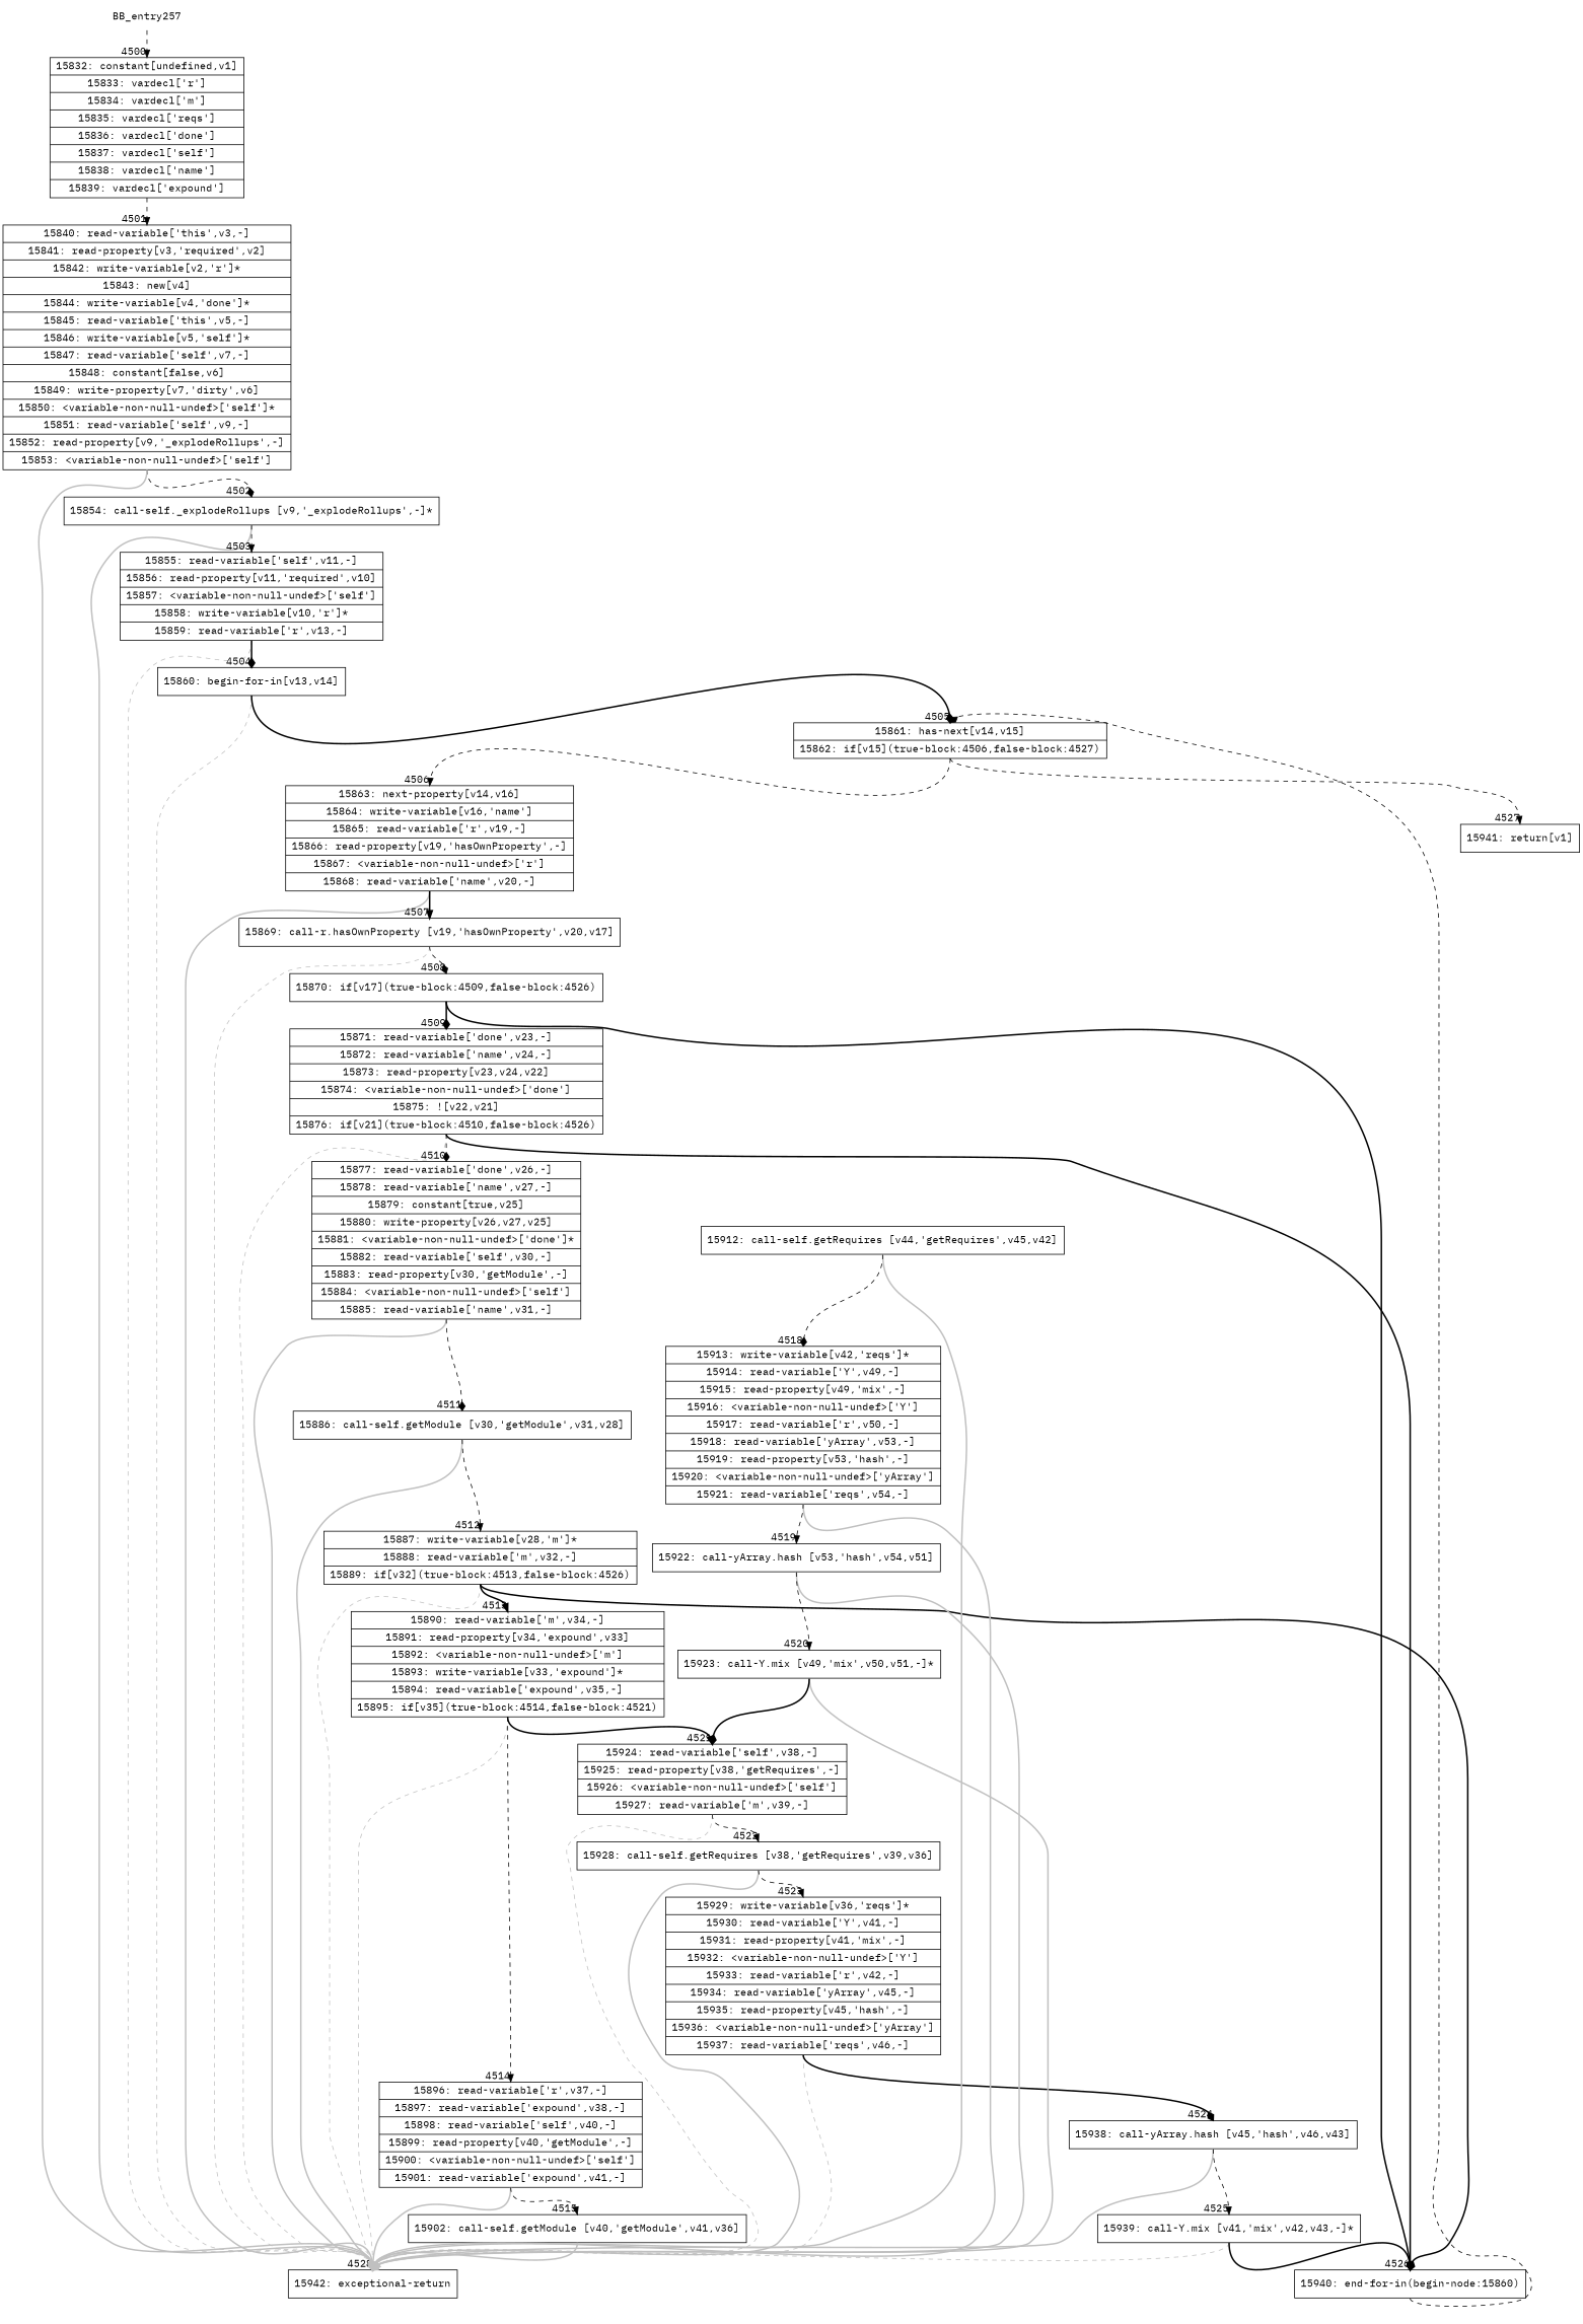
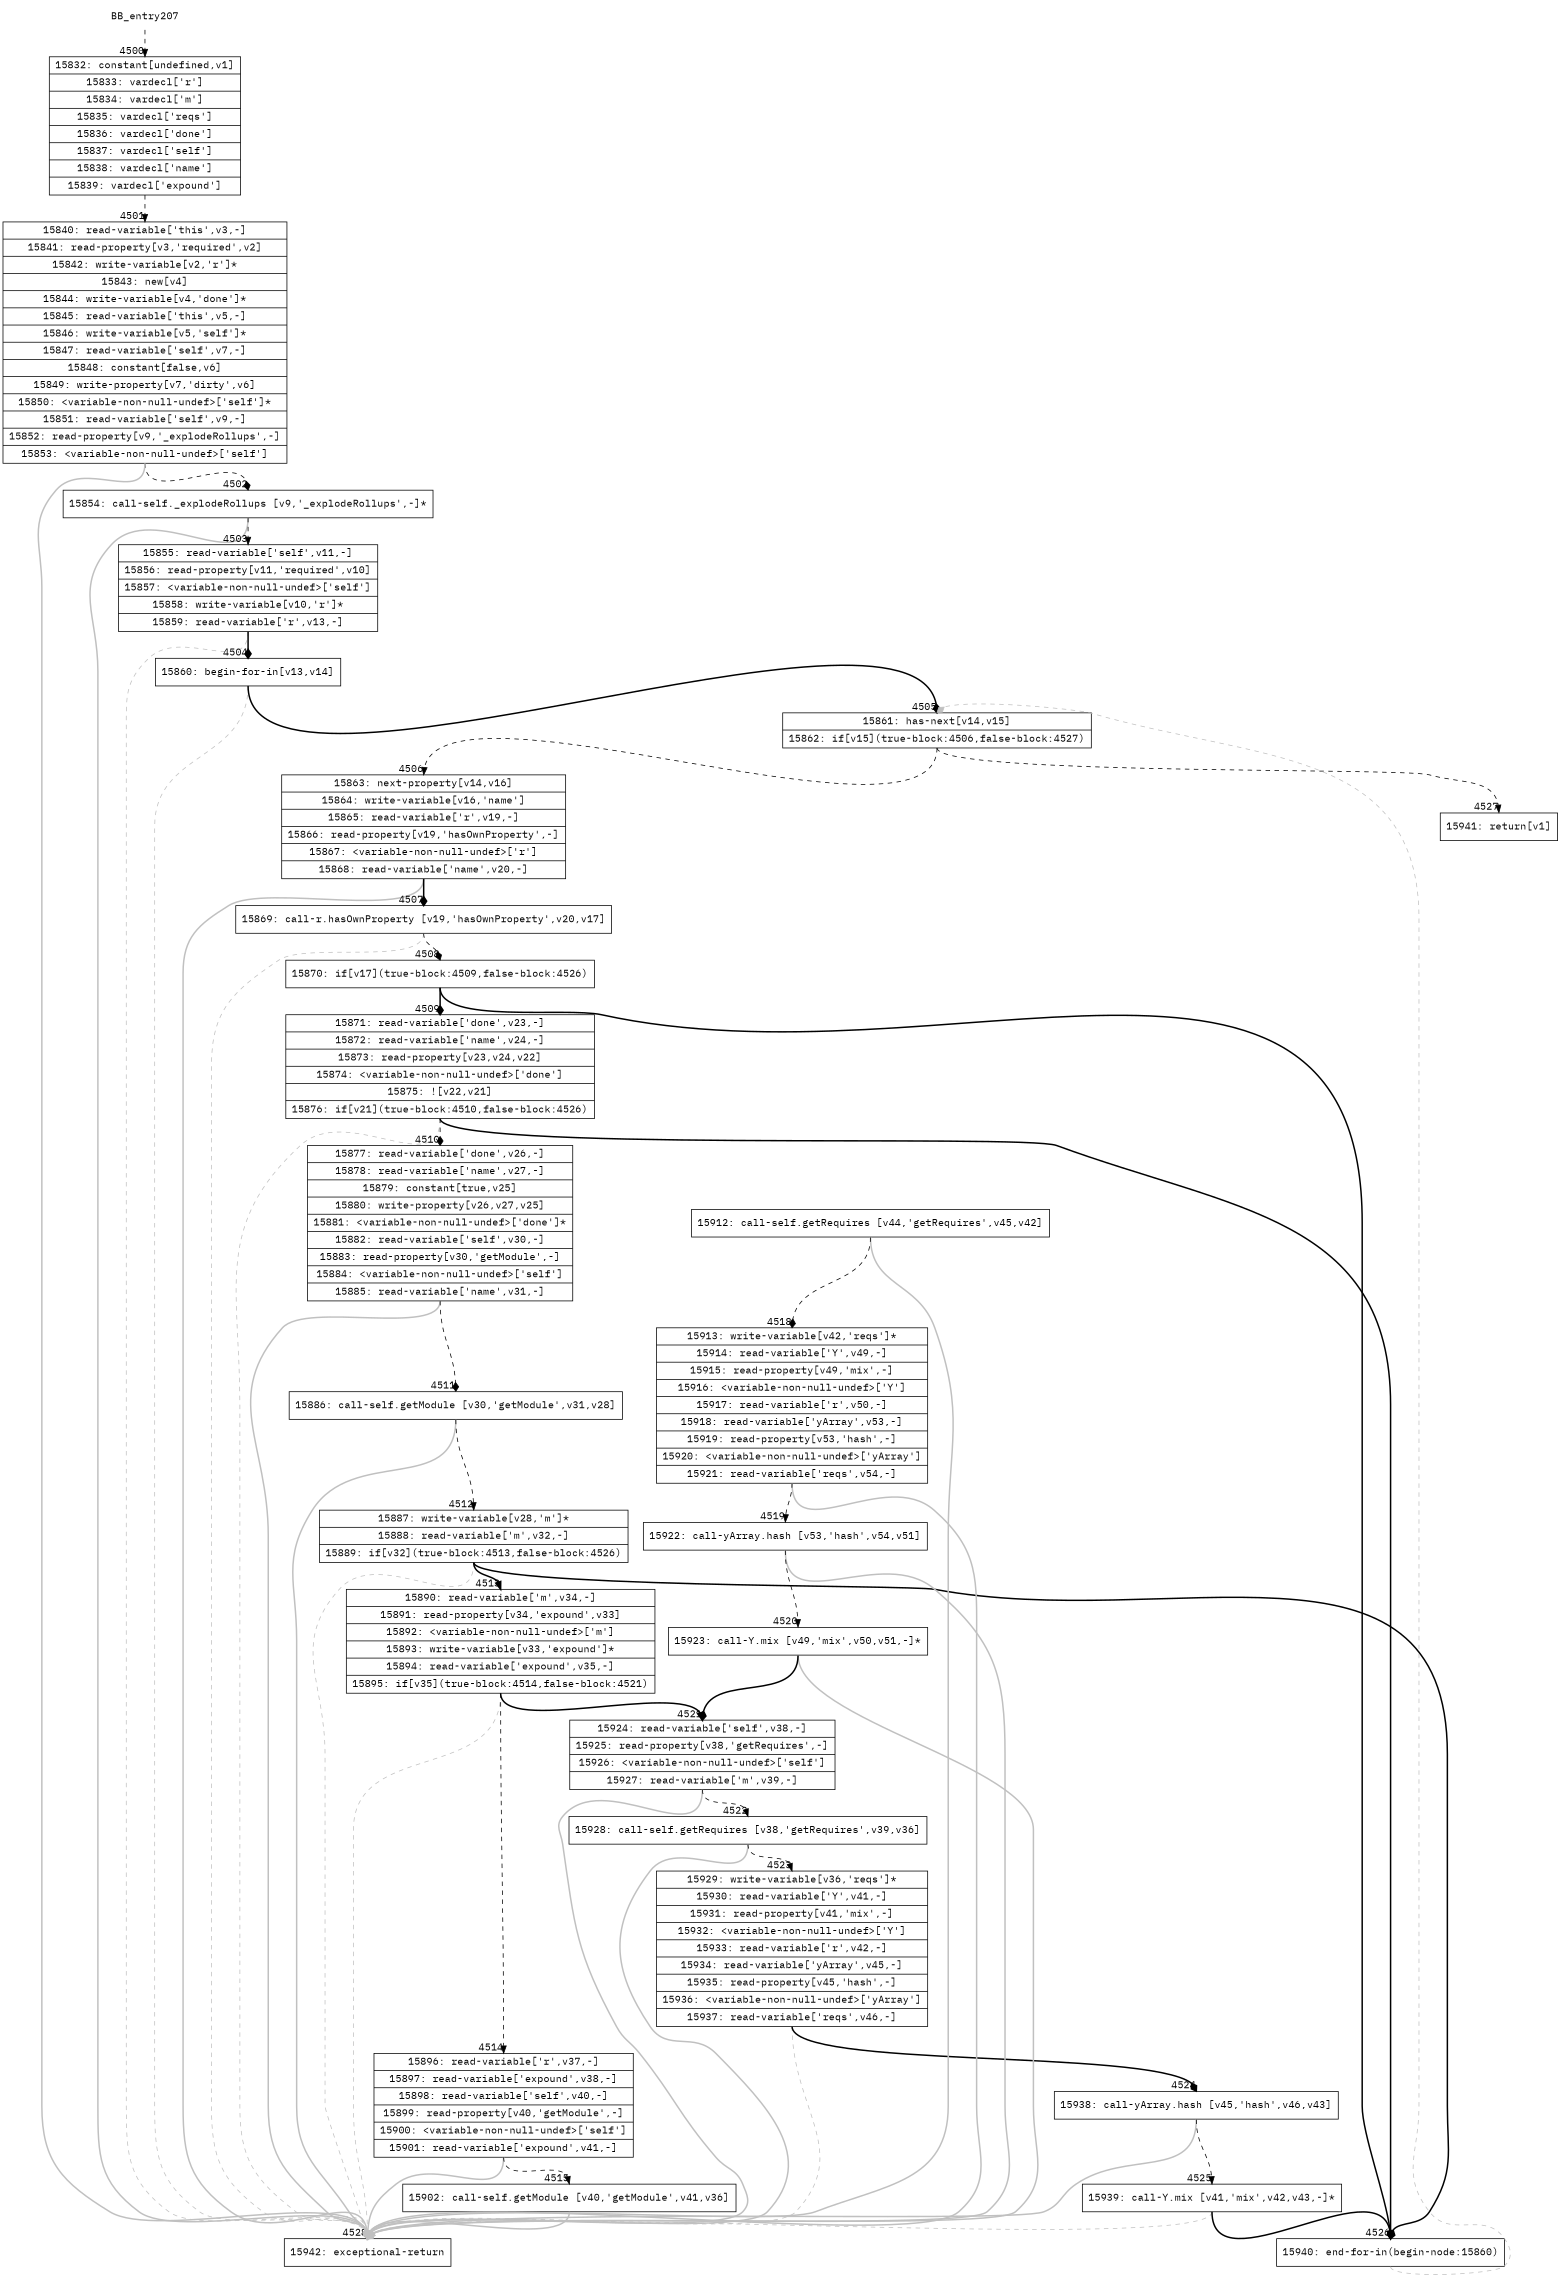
  digraph {
    fontname="IBM Plex Mono"
    rankdir=TD
    node [fontname="IBM Plex Mono" shape=record]
    edge [arrowhead=diamond fontname="IBM Plex Mono" headport=n style=dashed tailport=s]
-   BB_entry207 [shape=none label=BB_entry257]
+   BB_entry207 [shape=none]
    n2 [label="{15832: constant[undefined,v1]|15833: vardecl['r']|15834: vardecl['m']|15835: vardecl['reqs']|15836: vardecl['done']|15837: vardecl['self']|15838: vardecl['name']|15839: vardecl['expound']}"]
    n3 [label="{15840: read-variable['this',v3,-]|15841: read-property[v3,'required',v2]|15842: write-variable[v2,'r']*|15843: new[v4]|15844: write-variable[v4,'done']*|15845: read-variable['this',v5,-]|15846: write-variable[v5,'self']*|15847: read-variable['self',v7,-]|15848: constant[false,v6]|15849: write-property[v7,'dirty',v6]|15850: \<variable-non-null-undef\>['self']*|15851: read-variable['self',v9,-]|15852: read-property[v9,'_explodeRollups',-]|15853: \<variable-non-null-undef\>['self']}"]
    n4 [label="{15854: call-self._explodeRollups [v9,'_explodeRollups',-]*}"]
    n5 [label="{15942: exceptional-return}"]
    n6 [label="{15855: read-variable['self',v11,-]|15856: read-property[v11,'required',v10]|15857: \<variable-non-null-undef\>['self']|15858: write-variable[v10,'r']*|15859: read-variable['r',v13,-]}"]
    n7 [label="{15860: begin-for-in[v13,v14]}"]
    n8 [label="{15861: has-next[v14,v15]|15862: if[v15](true-block:4506,false-block:4527)}"]
    n9 [label="{15863: next-property[v14,v16]|15864: write-variable[v16,'name']|15865: read-variable['r',v19,-]|15866: read-property[v19,'hasOwnProperty',-]|15867: \<variable-non-null-undef\>['r']|15868: read-variable['name',v20,-]}"]
    n10 [label="{15941: return[v1]}"]
    n11 [label="{15869: call-r.hasOwnProperty [v19,'hasOwnProperty',v20,v17]}"]
    n12 [label="{15870: if[v17](true-block:4509,false-block:4526)}"]
    n13 [label="{15871: read-variable['done',v23,-]|15872: read-variable['name',v24,-]|15873: read-property[v23,v24,v22]|15874: \<variable-non-null-undef\>['done']|15875: ![v22,v21]|15876: if[v21](true-block:4510,false-block:4526)}"]
    n14 [label="{15940: end-for-in(begin-node:15860)}"]
    n15 [label="{15877: read-variable['done',v26,-]|15878: read-variable['name',v27,-]|15879: constant[true,v25]|15880: write-property[v26,v27,v25]|15881: \<variable-non-null-undef\>['done']*|15882: read-variable['self',v30,-]|15883: read-property[v30,'getModule',-]|15884: \<variable-non-null-undef\>['self']|15885: read-variable['name',v31,-]}"]
    n16 [label="{15886: call-self.getModule [v30,'getModule',v31,v28]}"]
    n17 [label="{15887: write-variable[v28,'m']*|15888: read-variable['m',v32,-]|15889: if[v32](true-block:4513,false-block:4526)}"]
    n18 [label="{15890: read-variable['m',v34,-]|15891: read-property[v34,'expound',v33]|15892: \<variable-non-null-undef\>['m']|15893: write-variable[v33,'expound']*|15894: read-variable['expound',v35,-]|15895: if[v35](true-block:4514,false-block:4521)}"]
    n19 [label="{15896: read-variable['r',v37,-]|15897: read-variable['expound',v38,-]|15898: read-variable['self',v40,-]|15899: read-property[v40,'getModule',-]|15900: \<variable-non-null-undef\>['self']|15901: read-variable['expound',v41,-]}"]
    n20 [label="{15924: read-variable['self',v38,-]|15925: read-property[v38,'getRequires',-]|15926: \<variable-non-null-undef\>['self']|15927: read-variable['m',v39,-]}"]
    n21 [label="{15902: call-self.getModule [v40,'getModule',v41,v36]}"]
    n22 [label="{15928: call-self.getRequires [v38,'getRequires',v39,v36]}"]
    n23 [label="{15929: write-variable[v36,'reqs']*|15930: read-variable['Y',v41,-]|15931: read-property[v41,'mix',-]|15932: \<variable-non-null-undef\>['Y']|15933: read-variable['r',v42,-]|15934: read-variable['yArray',v45,-]|15935: read-property[v45,'hash',-]|15936: \<variable-non-null-undef\>['yArray']|15937: read-variable['reqs',v46,-]}"]
    n24 [label="{15912: call-self.getRequires [v44,'getRequires',v45,v42]}"]
    n25 [label="{15913: write-variable[v42,'reqs']*|15914: read-variable['Y',v49,-]|15915: read-property[v49,'mix',-]|15916: \<variable-non-null-undef\>['Y']|15917: read-variable['r',v50,-]|15918: read-variable['yArray',v53,-]|15919: read-property[v53,'hash',-]|15920: \<variable-non-null-undef\>['yArray']|15921: read-variable['reqs',v54,-]}"]
    n26 [label="{15922: call-yArray.hash [v53,'hash',v54,v51]}"]
    n27 [label="{15923: call-Y.mix [v49,'mix',v50,v51,-]*}"]
    n28 [label="{15938: call-yArray.hash [v45,'hash',v46,v43]}"]
    n29 [label="{15939: call-Y.mix [v41,'mix',v42,v43,-]*}"]
    BB_entry207 -> n2 [arrowhead=normal headlabel="    4500"]
    n2 -> n3 [arrowhead=normal headlabel="      4501"]
    n3 -> n4 [headlabel="      4502"]
    n3 -> n5 [color=gray headlabel="      4528" style=bold]
    n4 -> n5 [color=gray style=bold]
    n4 -> n6 [arrowhead=normal headlabel="      4503"]
    n6 -> n5 [color=gray]
    n6 -> n7 [headlabel="      4504" style=bold]
    n7 -> n5 [color=gray]
    n7 -> n8 [headlabel="      4505" style=bold]
    n8 -> n9 [arrowhead=normal headlabel="      4506"]
    n8 -> n10 [arrowhead=normal headlabel="      4527"]
    n9 -> n5 [color=gray style=bold]
-   n9 -> n11 [arrowhead=normal headlabel="      4507" style=bold]
+   n9 -> n11 [headlabel="      4507" style=bold]
    n11 -> n5 [arrowhead=normal color=gray]
    n11 -> n12 [headlabel="      4508"]
    n12 -> n13 [headlabel="      4509" style=bold]
    n12 -> n14 [headlabel="      4526" style=bold]
    n13 -> n5 [arrowhead=normal color=gray]
    n13 -> n14 [style=bold]
    n13 -> n15 [headlabel="      4510"]
-   n14 -> n8
+   n14 -> n8 [color=gray]
    n15 -> n5 [arrowhead=normal color=gray style=bold]
    n15 -> n16 [headlabel="      4511"]
    n16 -> n5 [color=gray style=bold]
    n16 -> n17 [arrowhead=normal headlabel="      4512"]
    n17 -> n5 [arrowhead=normal color=gray]
    n17 -> n14 [style=bold]
    n17 -> n18 [arrowhead=normal headlabel="      4513" style=bold]
    n18 -> n5 [color=gray]
    n18 -> n19 [arrowhead=normal headlabel="      4514"]
    n18 -> n20 [arrowhead=normal headlabel="      4521" style=bold]
    n19 -> n5 [arrowhead=normal color=gray style=bold]
    n19 -> n21 [arrowhead=normal headlabel="      4515"]
-   n20 -> n5 [arrowhead=normal color=gray]
+   n20 -> n5 [arrowhead=normal color=gray style=bold]
    n20 -> n22 [arrowhead=normal headlabel="      4522"]
    n21 -> n5 [color=gray style=bold]
    n22 -> n5 [color=gray style=bold]
    n22 -> n23 [arrowhead=normal headlabel="      4523"]
    n23 -> n5 [color=gray]
    n23 -> n28 [headlabel="      4524" style=bold]
    n24 -> n5 [color=gray style=bold]
    n24 -> n25 [headlabel="      4518"]
    n25 -> n5 [arrowhead=normal color=gray style=bold]
    n25 -> n26 [arrowhead=normal headlabel="      4519"]
    n26 -> n5 [arrowhead=normal color=gray style=bold]
    n26 -> n27 [arrowhead=normal headlabel="      4520"]
    n27 -> n5 [color=gray style=bold]
    n27 -> n20 [style=bold]
    n28 -> n5 [color=gray style=bold]
    n28 -> n29 [arrowhead=normal headlabel="      4525"]
    n29 -> n5 [color=gray]
    n29 -> n14 [arrowhead=normal style=bold]
  }
